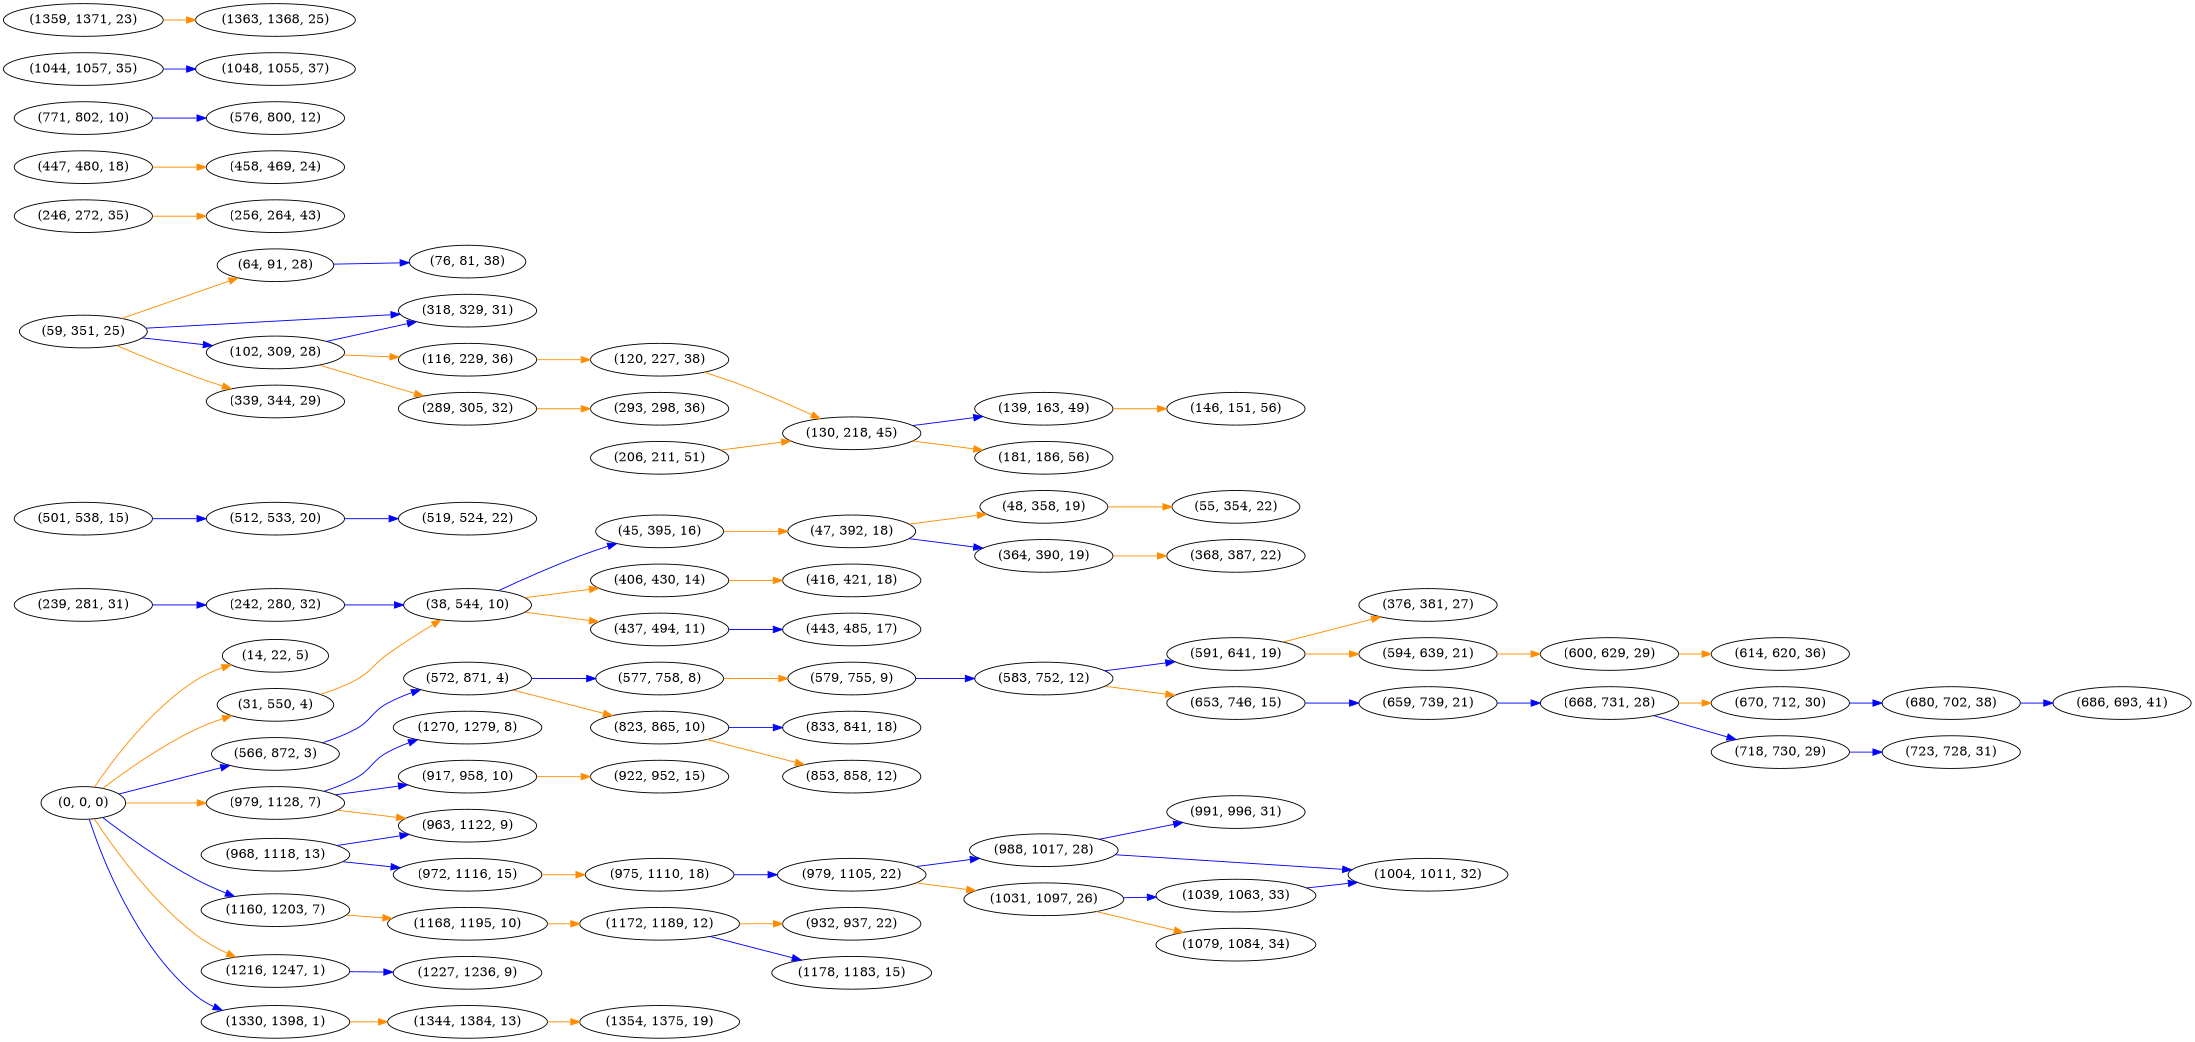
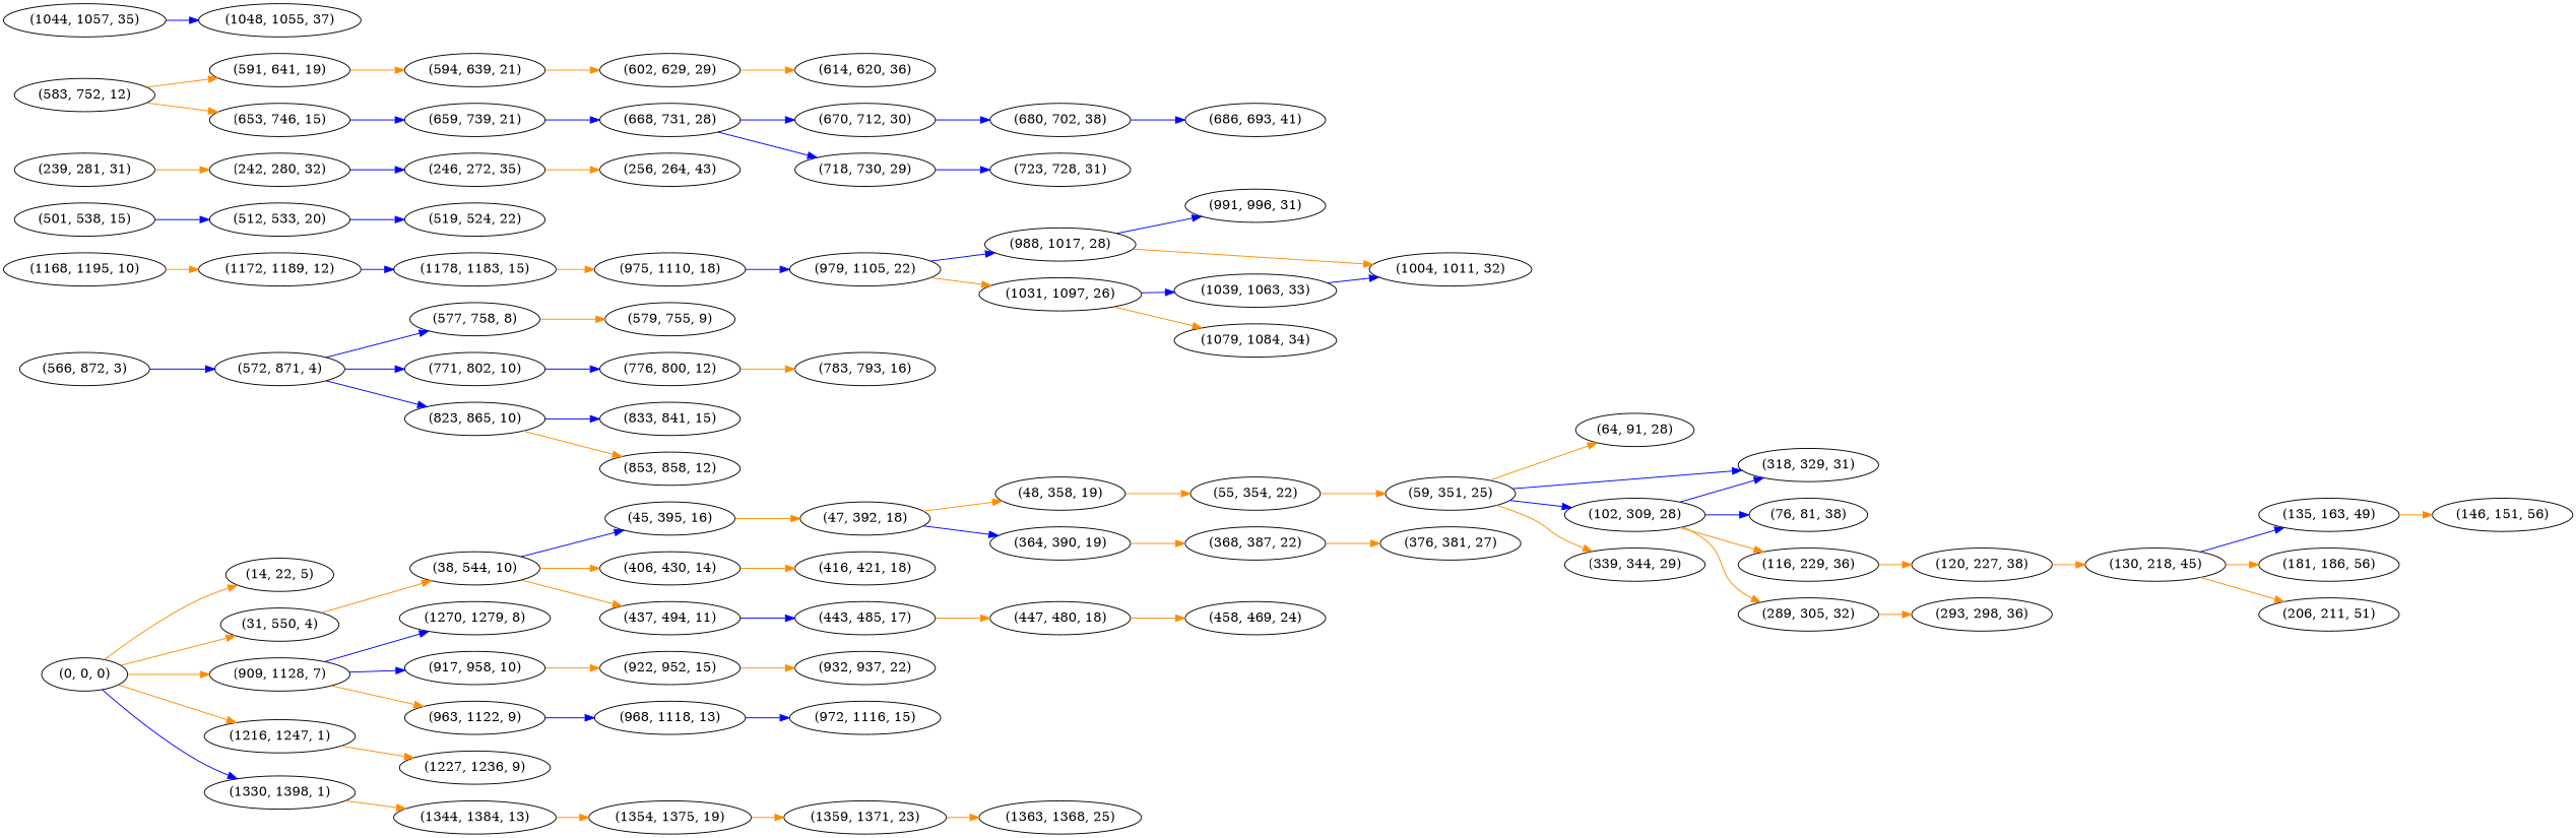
  digraph {
    rankdir=LR
    edge [color=darkorange]
    "(0, 0, 0)"
    "(14, 22, 5)"
    "(31, 550, 4)"
    "(566, 872, 3)"
-   "(909, 1128, 7)" [label="(979, 1128, 7)"]
-   "(1160, 1203, 7)"
+   "(909, 1128, 7)"
    "(1216, 1247, 1)"
    "(1330, 1398, 1)"
    "(38, 544, 10)"
    "(572, 871, 4)"
    "(1270, 1279, 8)"
    "(917, 958, 10)"
    "(963, 1122, 9)"
    "(1168, 1195, 10)"
    "(1227, 1236, 9)"
    "(1344, 1384, 13)"
    "(45, 395, 16)"
    "(406, 430, 14)"
    "(437, 494, 11)"
    "(47, 392, 18)"
    "(416, 421, 18)"
    "(443, 485, 17)"
    "(501, 538, 15)"
    "(512, 533, 20)"
    "(48, 358, 19)"
    "(364, 390, 19)"
    "(55, 354, 22)"
    "(368, 387, 22)"
    "(59, 351, 25)"
    "(64, 91, 28)"
    "(102, 309, 28)"
    "(318, 329, 31)"
    "(339, 344, 29)"
    "(76, 81, 38)"
    "(116, 229, 36)"
    "(289, 305, 32)"
    "(120, 227, 38)"
    "(239, 281, 31)"
    "(242, 280, 32)"
    "(293, 298, 36)"
    "(130, 218, 45)"
-   "(135, 163, 49)" [label="(139, 163, 49)"]
+   "(135, 163, 49)"
    "(181, 186, 56)"
    "(206, 211, 51)"
    "(146, 151, 56)"
    "(246, 272, 35)"
    "(256, 264, 43)"
    "(376, 381, 27)"
    "(447, 480, 18)"
    "(458, 469, 24)"
    "(519, 524, 22)"
    "(577, 758, 8)"
    "(771, 802, 10)"
    "(823, 865, 10)"
    "(579, 755, 9)"
-   "(776, 800, 12)" [label="(576, 800, 12)"]
-   "(833, 841, 18)"
+   "(776, 800, 12)"
+   "(833, 841, 18)" [label="(833, 841, 15)"]
    "(853, 858, 12)"
    "(583, 752, 12)"
    "(591, 641, 19)"
    "(653, 746, 15)"
    "(594, 639, 21)"
    "(659, 739, 21)"
-   "(602, 629, 29)" [label="(600, 629, 29)"]
+   "(602, 629, 29)"
    "(614, 620, 36)"
    "(668, 731, 28)"
    "(670, 712, 30)"
    "(718, 730, 29)"
    "(680, 702, 38)"
    "(723, 728, 31)"
    "(686, 693, 41)"
+   "(783, 793, 16)"
    "(922, 952, 15)"
    "(968, 1118, 13)"
    "(932, 937, 22)"
    "(972, 1116, 15)"
    "(975, 1110, 18)"
    "(979, 1105, 22)"
    "(988, 1017, 28)"
    "(1031, 1097, 26)"
    "(991, 996, 31)"
    "(1004, 1011, 32)"
    "(1039, 1063, 33)"
    "(1079, 1084, 34)"
    "(1044, 1057, 35)"
    "(1048, 1055, 37)"
    "(1172, 1189, 12)"
    "(1178, 1183, 15)"
    "(1354, 1375, 19)"
    "(1359, 1371, 23)"
    "(1363, 1368, 25)"
    "(0, 0, 0)" -> "(14, 22, 5)"
    "(0, 0, 0)" -> "(31, 550, 4)"
-   "(0, 0, 0)" -> "(566, 872, 3)" [color=blue]
    "(0, 0, 0)" -> "(909, 1128, 7)"
-   "(0, 0, 0)" -> "(1160, 1203, 7)" [color=blue]
    "(0, 0, 0)" -> "(1216, 1247, 1)"
    "(0, 0, 0)" -> "(1330, 1398, 1)" [color=blue]
    "(31, 550, 4)" -> "(38, 544, 10)"
    "(566, 872, 3)" -> "(572, 871, 4)" [color=blue]
    "(909, 1128, 7)" -> "(1270, 1279, 8)" [color=blue]
    "(909, 1128, 7)" -> "(917, 958, 10)" [color=blue]
    "(909, 1128, 7)" -> "(963, 1122, 9)"
-   "(1160, 1203, 7)" -> "(1168, 1195, 10)"
-   "(1216, 1247, 1)" -> "(1227, 1236, 9)" [color=blue]
+   "(1216, 1247, 1)" -> "(1227, 1236, 9)"
    "(1330, 1398, 1)" -> "(1344, 1384, 13)"
    "(38, 544, 10)" -> "(45, 395, 16)" [color=blue]
    "(38, 544, 10)" -> "(406, 430, 14)"
    "(38, 544, 10)" -> "(437, 494, 11)"
    "(572, 871, 4)" -> "(577, 758, 8)" [color=blue]
-   "(572, 871, 4)" -> "(823, 865, 10)"
+   "(572, 871, 4)" -> "(771, 802, 10)" [color=blue]
+   "(572, 871, 4)" -> "(823, 865, 10)" [color=blue]
    "(917, 958, 10)" -> "(922, 952, 15)"
-   "(968, 1118, 13)" -> "(963, 1122, 9)" [color=blue]
+   "(963, 1122, 9)" -> "(968, 1118, 13)" [color=blue]
    "(1168, 1195, 10)" -> "(1172, 1189, 12)"
    "(1344, 1384, 13)" -> "(1354, 1375, 19)"
    "(45, 395, 16)" -> "(47, 392, 18)"
    "(406, 430, 14)" -> "(416, 421, 18)"
    "(437, 494, 11)" -> "(443, 485, 17)" [color=blue]
    "(47, 392, 18)" -> "(48, 358, 19)"
    "(47, 392, 18)" -> "(364, 390, 19)" [color=blue]
+   "(443, 485, 17)" -> "(447, 480, 18)"
    "(501, 538, 15)" -> "(512, 533, 20)" [color=blue]
    "(512, 533, 20)" -> "(519, 524, 22)" [color=blue]
    "(48, 358, 19)" -> "(55, 354, 22)"
    "(364, 390, 19)" -> "(368, 387, 22)"
-   "(591, 641, 19)" -> "(376, 381, 27)"
+   "(55, 354, 22)" -> "(59, 351, 25)"
+   "(368, 387, 22)" -> "(376, 381, 27)"
    "(59, 351, 25)" -> "(64, 91, 28)"
    "(59, 351, 25)" -> "(102, 309, 28)" [color=blue]
    "(59, 351, 25)" -> "(318, 329, 31)" [color=blue]
    "(59, 351, 25)" -> "(339, 344, 29)"
-   "(64, 91, 28)" -> "(76, 81, 38)" [color=blue]
+   "(102, 309, 28)" -> "(76, 81, 38)" [color=blue]
    "(102, 309, 28)" -> "(318, 329, 31)" [color=blue]
    "(102, 309, 28)" -> "(116, 229, 36)"
    "(102, 309, 28)" -> "(289, 305, 32)"
    "(116, 229, 36)" -> "(120, 227, 38)"
    "(289, 305, 32)" -> "(293, 298, 36)"
    "(120, 227, 38)" -> "(130, 218, 45)"
-   "(239, 281, 31)" -> "(242, 280, 32)" [color=blue]
-   "(242, 280, 32)" -> "(38, 544, 10)" [color=blue]
+   "(239, 281, 31)" -> "(242, 280, 32)"
+   "(242, 280, 32)" -> "(246, 272, 35)" [color=blue]
    "(130, 218, 45)" -> "(135, 163, 49)" [color=blue]
    "(130, 218, 45)" -> "(181, 186, 56)"
-   "(206, 211, 51)" -> "(130, 218, 45)"
+   "(130, 218, 45)" -> "(206, 211, 51)"
    "(135, 163, 49)" -> "(146, 151, 56)"
    "(246, 272, 35)" -> "(256, 264, 43)"
    "(447, 480, 18)" -> "(458, 469, 24)"
    "(577, 758, 8)" -> "(579, 755, 9)"
    "(771, 802, 10)" -> "(776, 800, 12)" [color=blue]
    "(823, 865, 10)" -> "(833, 841, 18)" [color=blue]
    "(823, 865, 10)" -> "(853, 858, 12)"
-   "(579, 755, 9)" -> "(583, 752, 12)" [color=blue]
-   "(583, 752, 12)" -> "(591, 641, 19)" [color=blue]
+   "(776, 800, 12)" -> "(783, 793, 16)"
+   "(583, 752, 12)" -> "(591, 641, 19)"
    "(583, 752, 12)" -> "(653, 746, 15)"
    "(591, 641, 19)" -> "(594, 639, 21)"
    "(653, 746, 15)" -> "(659, 739, 21)" [color=blue]
    "(594, 639, 21)" -> "(602, 629, 29)"
    "(659, 739, 21)" -> "(668, 731, 28)" [color=blue]
    "(602, 629, 29)" -> "(614, 620, 36)"
-   "(668, 731, 28)" -> "(670, 712, 30)"
+   "(668, 731, 28)" -> "(670, 712, 30)" [color=blue]
    "(668, 731, 28)" -> "(718, 730, 29)" [color=blue]
    "(670, 712, 30)" -> "(680, 702, 38)" [color=blue]
    "(718, 730, 29)" -> "(723, 728, 31)" [color=blue]
    "(680, 702, 38)" -> "(686, 693, 41)" [color=blue]
-   "(1172, 1189, 12)" -> "(932, 937, 22)"
+   "(922, 952, 15)" -> "(932, 937, 22)"
    "(968, 1118, 13)" -> "(972, 1116, 15)" [color=blue]
-   "(972, 1116, 15)" -> "(975, 1110, 18)"
+   "(1178, 1183, 15)" -> "(975, 1110, 18)"
    "(975, 1110, 18)" -> "(979, 1105, 22)" [color=blue]
    "(979, 1105, 22)" -> "(988, 1017, 28)" [color=blue]
    "(979, 1105, 22)" -> "(1031, 1097, 26)"
    "(988, 1017, 28)" -> "(991, 996, 31)" [color=blue]
-   "(988, 1017, 28)" -> "(1004, 1011, 32)" [color=blue]
+   "(988, 1017, 28)" -> "(1004, 1011, 32)"
    "(1031, 1097, 26)" -> "(1039, 1063, 33)" [color=blue]
    "(1031, 1097, 26)" -> "(1079, 1084, 34)"
    "(1039, 1063, 33)" -> "(1004, 1011, 32)" [color=blue]
    "(1044, 1057, 35)" -> "(1048, 1055, 37)" [color=blue]
    "(1172, 1189, 12)" -> "(1178, 1183, 15)" [color=blue]
+   "(1354, 1375, 19)" -> "(1359, 1371, 23)"
    "(1359, 1371, 23)" -> "(1363, 1368, 25)"
  }
